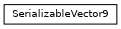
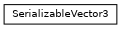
  digraph {
    rankdir=LR
-   n1 [color=black fillcolor=white fontname=Helvetica fontsize=10 height=0.2 label=SerializableVector9 shape=record style=filled width=0.4]
+   n1 [color=black fillcolor=white fontname=Helvetica fontsize=10 height=0.2 label=SerializableVector3 shape=record style=filled width=0.4]
  }
